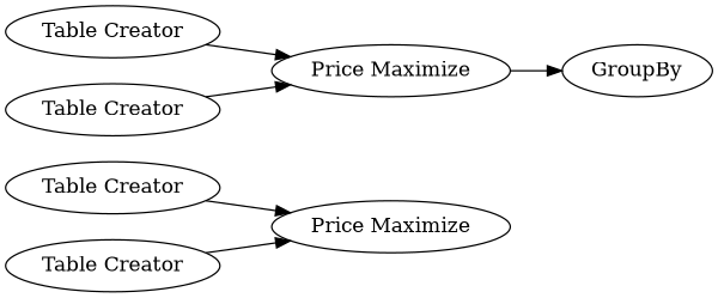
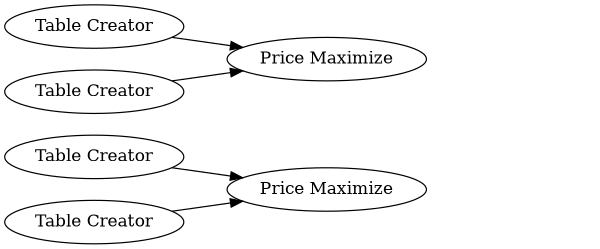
  digraph {
    rankdir=LR
    n1 [label="Table Creator"]
    n2 [label="Price Maximize"]
    n3 [label="Table Creator"]
    n4 [label="Table Creator"]
    n5 [label="Price Maximize"]
-   n6 [label=GroupBy]
    n7 [label="Table Creator"]
    n1 -> n2
    n3 -> n2
    n4 -> n5
-   n5 -> n6
    n7 -> n5
  }
